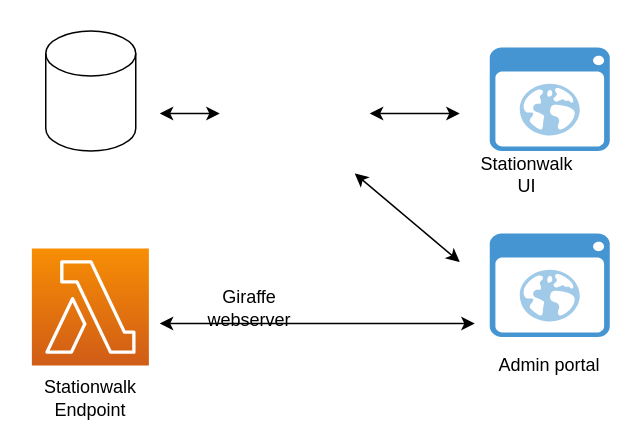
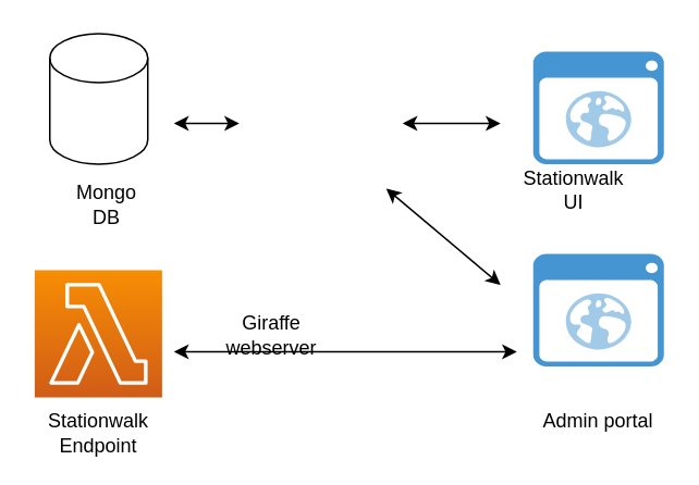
  <mxCell id="0" />
  <mxCell id="1" parent="0" />
  <mxCell id="2" value="&lt;div&gt;&lt;br&gt;&lt;/div&gt;" style="outlineConnect=0;fontColor=#232F3E;gradientColor=#F78E04;gradientDirection=north;fillColor=#D05C17;strokeColor=#ffffff;dashed=0;verticalLabelPosition=bottom;verticalAlign=top;align=center;html=1;fontSize=12;fontStyle=0;aspect=fixed;shape=mxgraph.aws4.resourceIcon;resIcon=mxgraph.aws4.lambda;labelBackgroundColor=#ffffff;spacingTop=6;" parent="1" vertex="1"><mxGeometry x="20.75" y="165" width="78" height="78" as="geometry" /></mxCell>
+ <mxCell id="3" value="Mongo DB&lt;br&gt;" style="text;html=1;strokeColor=none;fillColor=none;align=center;verticalAlign=middle;whiteSpace=wrap;rounded=0;" parent="1" vertex="1"><mxGeometry x="45" y="115" width="40" height="20" as="geometry" /></mxCell>
  <mxCell id="4" value="Giraffe webserver" style="text;html=1;strokeColor=none;fillColor=none;align=center;verticalAlign=middle;whiteSpace=wrap;rounded=0;" parent="1" vertex="1"><mxGeometry x="146" y="195" width="40" height="20" as="geometry" /></mxCell>
  <mxCell id="5" value="" style="shape=image;html=1;verticalAlign=top;verticalLabelPosition=bottom;labelBackgroundColor=#ffffff;imageAspect=0;aspect=fixed;image=https://cdn1.iconfinder.com/data/icons/computer-hardware-hand-drawn-vol-1/52/server__database__data__storage__computer__webserver__electronic-128.png" parent="1" vertex="1"><mxGeometry x="156" y="26" width="80" height="80" as="geometry" /></mxCell>
  <mxCell id="6" value="" style="endArrow=classic;startArrow=classic;html=1;" parent="1" edge="1"><mxGeometry width="50" height="50" relative="1" as="geometry"><mxPoint x="106" y="75" as="sourcePoint" /><mxPoint x="146" y="75" as="targetPoint" /></mxGeometry></mxCell>
  <mxCell id="7" value="" style="shadow=0;dashed=0;html=1;strokeColor=none;fillColor=#4495D1;labelPosition=center;verticalLabelPosition=bottom;verticalAlign=top;align=center;outlineConnect=0;shape=mxgraph.veeam.2d.web_ui;" parent="1" vertex="1"><mxGeometry x="326" y="31" width="80" height="69" as="geometry" /></mxCell>
  <mxCell id="8" value="&lt;div&gt;Stationwalk UI&lt;/div&gt;" style="text;html=1;strokeColor=none;fillColor=none;align=center;verticalAlign=middle;whiteSpace=wrap;rounded=0;" parent="1" vertex="1"><mxGeometry x="331" y="106" width="40" height="20" as="geometry" /></mxCell>
  <mxCell id="9" value="" style="endArrow=classic;startArrow=classic;html=1;" parent="1" edge="1"><mxGeometry width="50" height="50" relative="1" as="geometry"><mxPoint x="246" y="75" as="sourcePoint" /><mxPoint x="306" y="75" as="targetPoint" /></mxGeometry></mxCell>
  <mxCell id="10" value="" style="shadow=0;dashed=0;html=1;strokeColor=none;fillColor=#4495D1;labelPosition=center;verticalLabelPosition=bottom;verticalAlign=top;align=center;outlineConnect=0;shape=mxgraph.veeam.2d.web_ui;" parent="1" vertex="1"><mxGeometry x="326" y="155" width="80" height="69" as="geometry" /></mxCell>
- <mxCell id="11" value="&lt;div&gt;Admin portal&lt;/div&gt;&lt;div&gt;&lt;br&gt;&lt;/div&gt;" style="text;html=1;strokeColor=none;fillColor=none;align=center;verticalAlign=middle;whiteSpace=wrap;rounded=0;" parent="1" vertex="1"><mxGeometry x="331" y="240" width="70" height="20" as="geometry" /></mxCell>
+ <mxCell id="11" value="&lt;div&gt;Admin portal&lt;/div&gt;&lt;div&gt;&lt;br&gt;&lt;/div&gt;" style="text;html=1;strokeColor=none;fillColor=none;align=center;verticalAlign=middle;whiteSpace=wrap;rounded=0;" parent="1" vertex="1"><mxGeometry x="331" y="255" width="70" height="20" as="geometry" /></mxCell>
  <mxCell id="12" value="" style="endArrow=classic;startArrow=classic;html=1;" parent="1" edge="1"><mxGeometry width="50" height="50" relative="1" as="geometry"><mxPoint x="106" y="215" as="sourcePoint" /><mxPoint x="316" y="215" as="targetPoint" /></mxGeometry></mxCell>
  <mxCell id="13" value="" style="endArrow=classic;startArrow=classic;html=1;" parent="1" edge="1"><mxGeometry width="50" height="50" relative="1" as="geometry"><mxPoint x="236" y="115" as="sourcePoint" /><mxPoint x="306" y="174" as="targetPoint" /></mxGeometry></mxCell>
  <mxCell id="14" value="" style="shape=cylinder3;whiteSpace=wrap;html=1;boundedLbl=1;backgroundOutline=1;size=15;" vertex="1" parent="1"><mxGeometry x="30" y="20" width="60" height="80" as="geometry" /></mxCell>
  <mxCell id="15" value="Stationwalk Endpoint" style="text;html=1;strokeColor=none;fillColor=none;align=center;verticalAlign=middle;whiteSpace=wrap;rounded=0;" vertex="1" parent="1"><mxGeometry x="40" y="255" width="40" height="20" as="geometry" /></mxCell>
